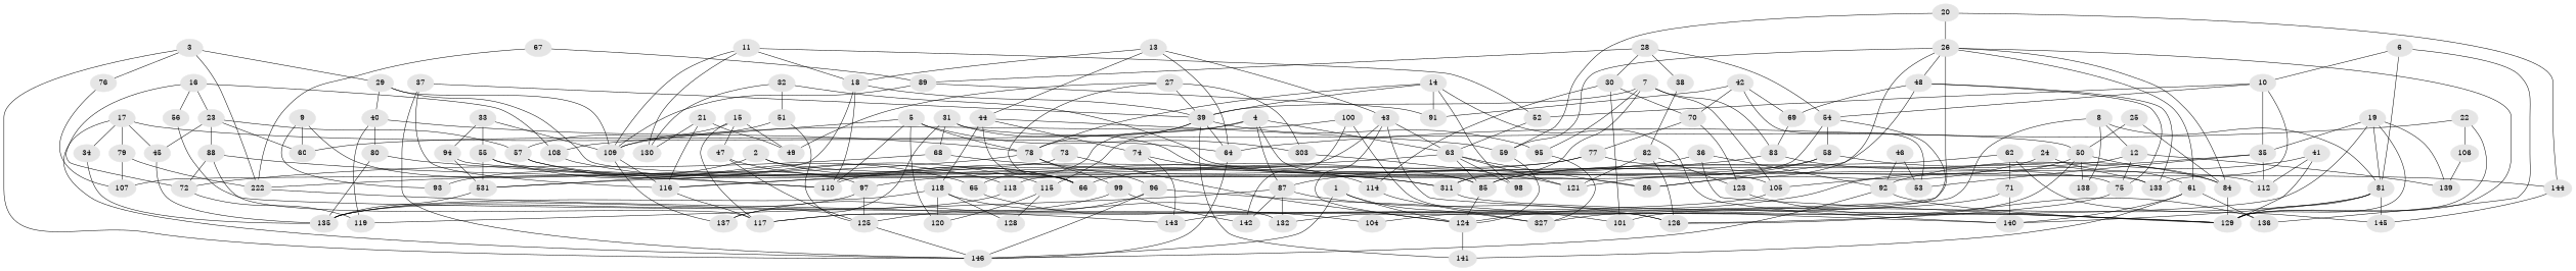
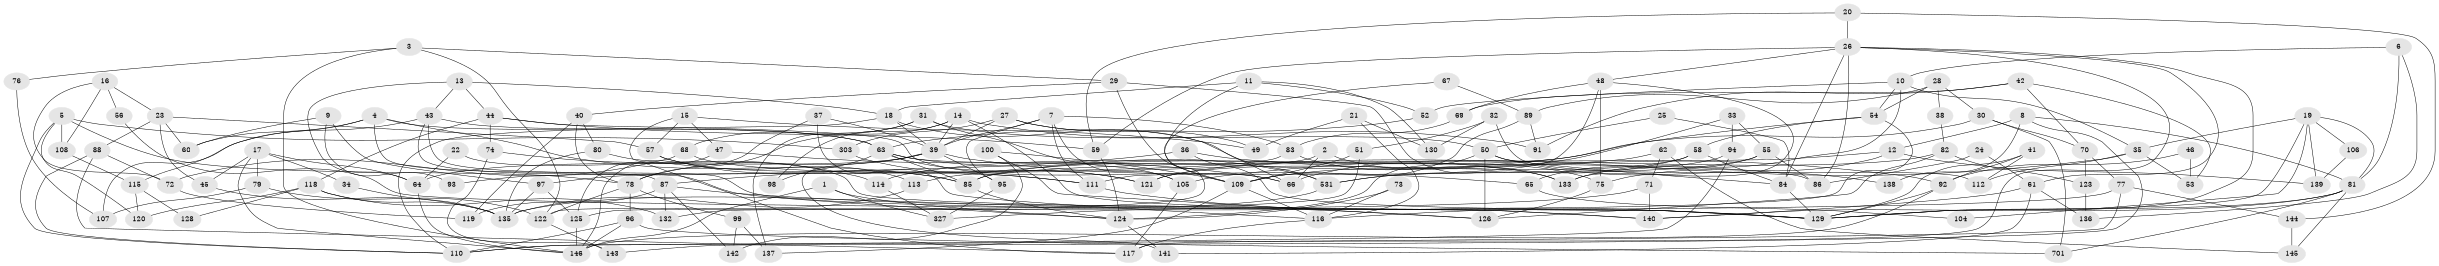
  graph {
    node [color=gray90 style=filled]
    1
    124
    n3 [label=327]
    146
    141
    2
    66
    75
    93
    126
    3
    29
    76
-   122 [label=222]
+   122
    133
    40
    109
    107
    143
    4
    60
    63
    85
    87
    115
    98
    n27 [label=531]
    86
    121
    119
    132
    142
    120
    128
    5
    78
    n37 [label=303]
    108
    110
    96
    99
    6
    10
    81
    136
    35
    52
    54
    140
    129
-   101
+   101 [label=701]
    145
    7
    39
    83
    95
    105
-   111 [label=311]
+   111
    64
    65
    97
    117
    8
    12
    138
    139
    9
    135
    125
    112
    53
    58
    113
    11
    18
    130
    13
    43
    44
    59
    74
    118
    14
    91
    15
    47
    49
    57
    16
    23
    56
    72
    45
    88
    17
    34
    79
    19
    104
    20
    26
    144
    61
    84
    48
    21
    116
    22
    106
    24
    25
    50
    69
    27
    28
    30
    38
    89
    70
    114
    82
    80
    137
    77
    123
    31
    68
    32
    51
    33
    55
    94
    36
    92
    37
    41
    42
    46
    62
    71
    67
    73
    100
    1 -- 124
    1 -- n3
    1 -- 146
    124 -- 141
    2 -- 66
    2 -- 75
    2 -- 93
    75 -- 126
    3 -- 146
    3 -- 29
    3 -- 76
    3 -- 122
    29 -- 133
    29 -- 40
    29 -- 109
    76 -- 107
    122 -- 143
    40 -- 119
    40 -- 78
    40 -- 80
    109 -- 116
    109 -- 137
    4 -- 60
    4 -- 63
    4 -- 85
    4 -- 87
    4 -- 115
    63 -- 85
    63 -- 98
    63 -- n27
    63 -- 86
    63 -- 121
    85 -- 124
    87 -- 126
    87 -- 119
    87 -- 132
    87 -- 142
    115 -- 120
    115 -- 128
    n27 -- 135
    5 -- 120
    5 -- 78
    5 -- n37
    5 -- 108
    5 -- 110
    78 -- 122
    78 -- 96
    78 -- 99
    n37 -- 121
    108 -- 115
    96 -- 146
    96 -- 101
-   96 -- 125
+   96 -- 110
    99 -- 142
    99 -- 137
    6 -- 10
    6 -- 81
    6 -- 136
    10 -- 133
    10 -- 35
    10 -- 52
    10 -- 54
    81 -- 140
    81 -- 129
    81 -- 101
    81 -- 145
    35 -- 105
    35 -- 112
    35 -- 53
    52 -- 63
    54 -- 132
    54 -- 58
    54 -- 113
    7 -- 39
    7 -- 83
    7 -- 95
    7 -- 105
    7 -- 111
    39 -- 141
    39 -- 78
    39 -- 95
    39 -- 64
    39 -- 65
    83 -- 133
    83 -- 97
    95 -- n3
    105 -- 117
    111 -- 129
    64 -- 146
    65 -- 104
    97 -- 135
    97 -- 125
    8 -- 143
    8 -- 81
    8 -- 12
    8 -- 138
    12 -- 75
    12 -- 85
    12 -- 139
    9 -- 93
    9 -- 60
    9 -- 97
    125 -- 146
    58 -- 66
    58 -- 121
    58 -- 84
    113 -- 135
    11 -- 109
    11 -- 52
    11 -- 18
    11 -- 130
    18 -- n27
    18 -- 110
    18 -- 39
    13 -- 64
    13 -- 18
    13 -- 43
    13 -- 44
    43 -- 124
    43 -- 107
    43 -- 63
    43 -- 140
    44 -- 66
    44 -- 59
    44 -- 74
    44 -- 118
    59 -- 124
    74 -- 143
    74 -- 114
    118 -- 132
    118 -- 120
    118 -- 128
    118 -- 135
    14 -- 98
    14 -- 78
    14 -- 140
    14 -- 39
    14 -- 91
    15 -- 117
    15 -- 47
    15 -- 49
    15 -- 57
    47 -- 66
    47 -- 125
    57 -- 85
    57 -- 113
    16 -- 108
    16 -- 23
    16 -- 56
    16 -- 72
    23 -- 60
    23 -- 57
    23 -- 45
    23 -- 88
    56 -- 129
    72 -- 119
    45 -- 135
    88 -- 110
    88 -- 117
    88 -- 72
    17 -- 146
    17 -- 64
    17 -- 45
    17 -- 34
    17 -- 79
    34 -- 135
    79 -- 122
    79 -- 107
    19 -- 81
    19 -- 35
    19 -- 129
    19 -- 139
    19 -- 104
    20 -- 59
    20 -- 26
    20 -- 144
    26 -- 86
    26 -- 129
    26 -- 117
    26 -- 59
    26 -- 61
    26 -- 84
    26 -- 48
    144 -- 145
    61 -- 141
    61 -- 136
    61 -- 140
    84 -- 129
    48 -- 75
    48 -- 133
    48 -- 111
    48 -- 69
    21 -- 130
    21 -- 49
    21 -- 116
    116 -- 117
    22 -- 129
    22 -- 64
-   22 -- 106
+   19 -- 106
    106 -- 139
    24 -- 86
    24 -- 61
    25 -- 84
    25 -- 50
    50 -- 124
    50 -- 126
    50 -- 138
    50 -- 84
    69 -- 83
    27 -- 66
    27 -- n37
    27 -- 39
    27 -- 49
    28 -- 54
    28 -- 30
    28 -- 38
    28 -- 89
    30 -- 101
    30 -- 70
    30 -- 114
    38 -- 82
    89 -- 109
    89 -- 91
    70 -- 77
    70 -- 123
    114 -- n3
    82 -- 126
    82 -- 121
    82 -- 123
    80 -- 111
    80 -- 135
    77 -- 110
    77 -- 144
    77 -- 116
    123 -- 136
    31 -- 105
    31 -- 50
    31 -- 137
    31 -- 68
    68 -- 111
    68 -- 72
    32 -- 112
    32 -- 130
    32 -- 51
    51 -- 109
    51 -- 125
    33 -- 109
    33 -- 55
    33 -- 94
    55 -- n27
    55 -- 86
    55 -- 65
    94 -- n27
    94 -- 110
    36 -- 87
    36 -- 129
    36 -- 92
    92 -- 146
    92 -- 129
    37 -- 146
    37 -- 39
    37 -- 116
    41 -- 129
    41 -- 112
    41 -- 92
    42 -- 53
    42 -- 91
    42 -- 69
    42 -- 70
    46 -- 53
    46 -- 92
    62 -- 85
    62 -- 145
    62 -- 71
    71 -- n3
    71 -- 140
    67 -- 122
    67 -- 89
    73 -- 124
    73 -- 116
    100 -- 126
    100 -- 109
    100 -- 142
  }
